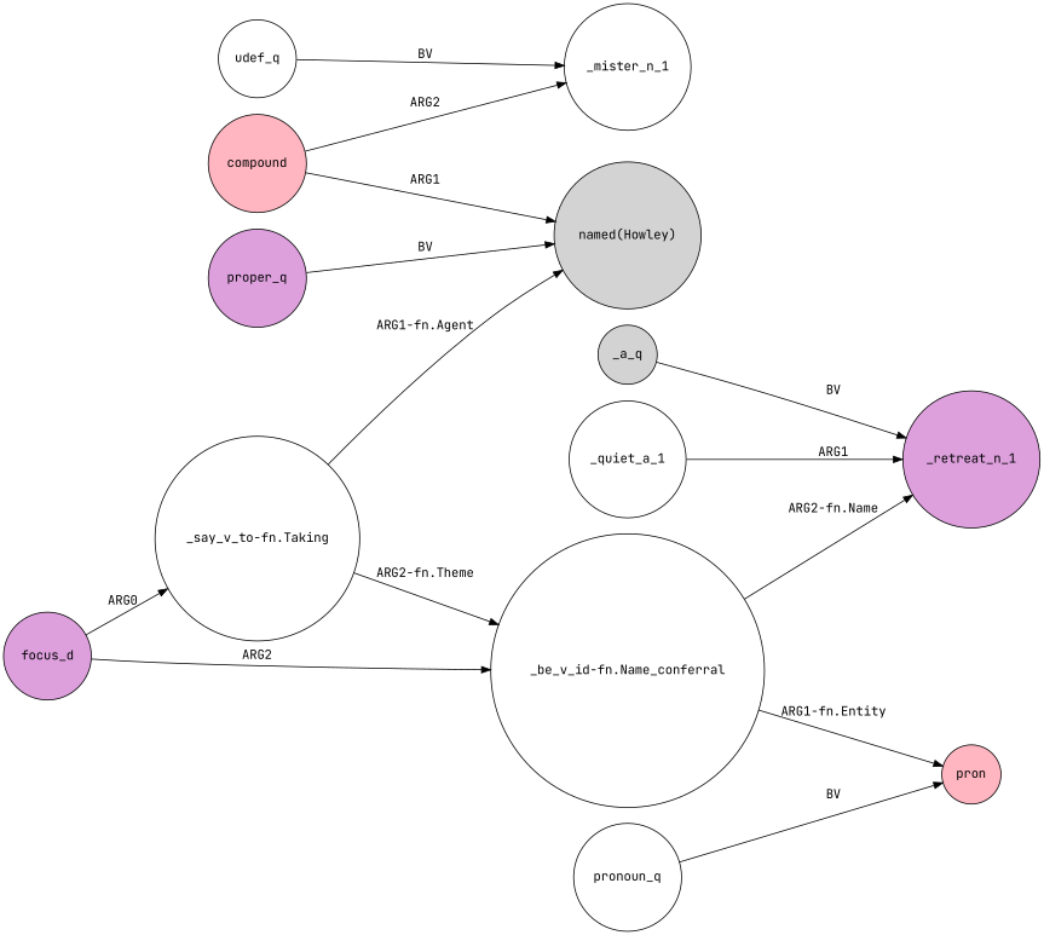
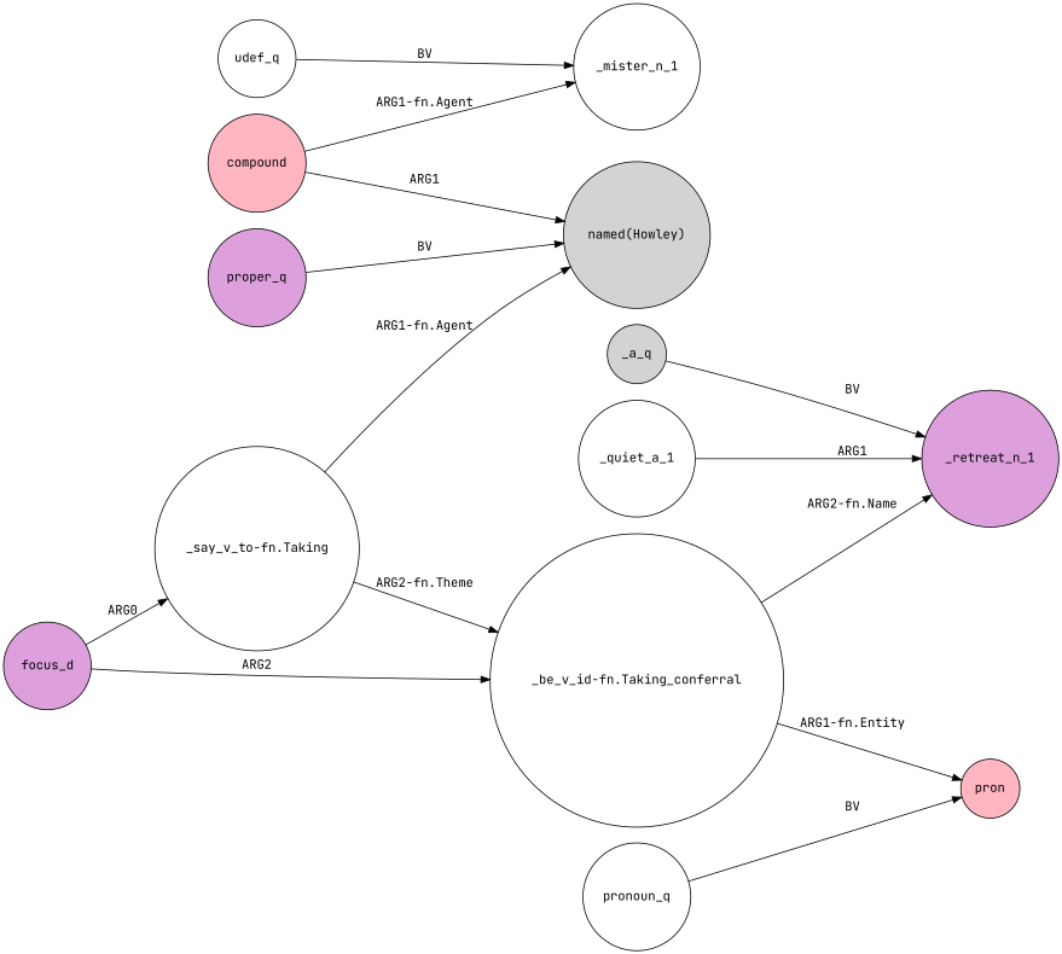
  digraph {
    fontname="JetBrains Mono"
    rankdir=LR
    node [fillcolor=white fontname="JetBrains Mono" shape=circle style=filled]
    edge [fontname="JetBrains Mono"]
    compound [fillcolor=lightpink]
    _mister_n_1
    "named(Howley)" [fillcolor=lightgrey]
    _retreat_n_1 [fillcolor=plum]
-   "_be_v_id-fn.Name_conferral"
+   "_be_v_id-fn.Name_conferral" [label="_be_v_id-fn.Taking_conferral"]
    pron [fillcolor=lightpink]
    "_say_v_to-fn.Taking"
    udef_q
    focus_d [fillcolor=plum]
    _a_q [fillcolor=lightgrey]
    proper_q [fillcolor=plum]
    _quiet_a_1
    pronoun_q
-   compound -> _mister_n_1 [label=ARG2]
+   compound -> _mister_n_1 [label="ARG1-fn.Agent"]
    compound -> "named(Howley)" [label=ARG1]
    "_be_v_id-fn.Name_conferral" -> _retreat_n_1 [label="ARG2-fn.Name"]
    "_be_v_id-fn.Name_conferral" -> pron [label="ARG1-fn.Entity"]
    "_say_v_to-fn.Taking" -> "named(Howley)" [label="ARG1-fn.Agent"]
    "_say_v_to-fn.Taking" -> "_be_v_id-fn.Name_conferral" [label="ARG2-fn.Theme"]
    udef_q -> _mister_n_1 [label=BV]
    focus_d -> "_be_v_id-fn.Name_conferral" [label=ARG2]
    focus_d -> "_say_v_to-fn.Taking" [label=ARG0]
    _a_q -> _retreat_n_1 [label=BV]
    proper_q -> "named(Howley)" [label=BV]
    _quiet_a_1 -> _retreat_n_1 [label=ARG1]
    pronoun_q -> pron [label=BV]
  }
